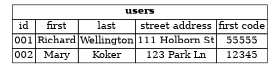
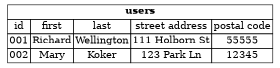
  digraph {
-   n1 [fontsize=16 label=< <table border="0" cellborder="1" cellspacing="0">   <tr><td colspan="5"><b>users</b></td></tr>   <tr>     <td port="f0">id</td>     <td port="f1">first</td>     <td port="f2">last</td>     <td port="f3">street address</td>     <td port="f4">first code</td>   </tr>   <tr>     <td>001</td>     <td port="f1">Richard</td>     <td port="f2">Wellington</td>     <td port="f3">111 Holborn St</td>     <td port="f4">55555</td>   </tr>   <tr>     <td>002</td>     <td port="f1">Mary</td>     <td port="f2">Koker</td>     <td port="f3">123 Park Ln</td>     <td port="f4">12345</td>   </tr>   </table>> shape=none]
+   n1 [fontsize=16 label=< <table border="0" cellborder="1" cellspacing="0">   <tr><td colspan="5"><b>users</b></td></tr>   <tr>     <td port="f0">id</td>     <td port="f1">first</td>     <td port="f2">last</td>     <td port="f3">street address</td>     <td port="f4">postal code</td>   </tr>   <tr>     <td>001</td>     <td port="f1">Richard</td>     <td port="f2">Wellington</td>     <td port="f3">111 Holborn St</td>     <td port="f4">55555</td>   </tr>   <tr>     <td>002</td>     <td port="f1">Mary</td>     <td port="f2">Koker</td>     <td port="f3">123 Park Ln</td>     <td port="f4">12345</td>   </tr>   </table>> shape=none]
  }
